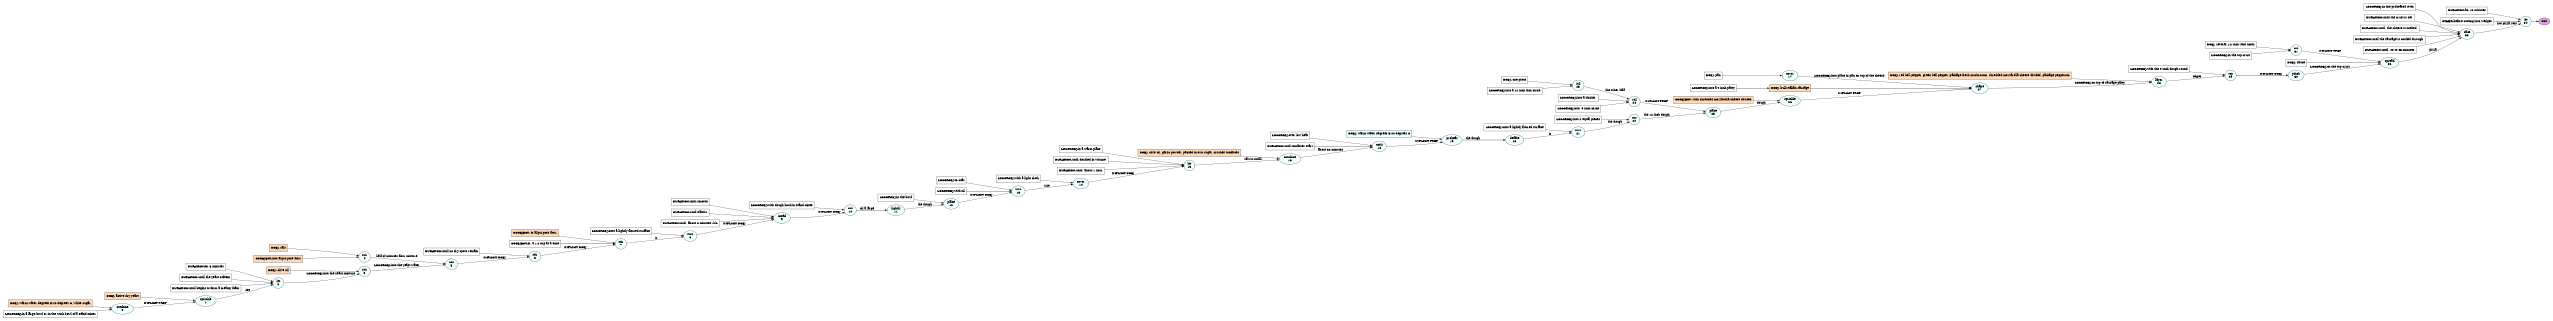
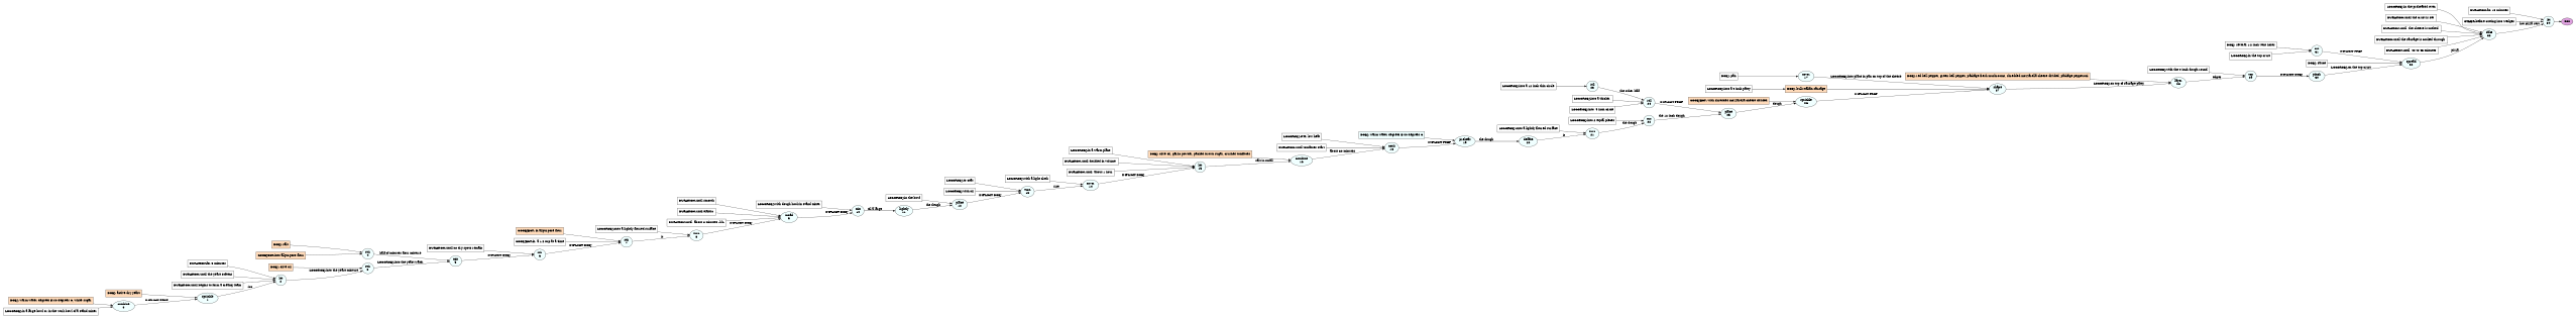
  digraph {
    rankdir=LR
    node [fillcolor=white shape=box style=filled]
    n1 [fillcolor=azure label="combine\n0" shape=oval]
    n2 [fillcolor=azure label="sprinkle\n1" shape=oval]
    n3 [fillcolor=azure label="let\n2" shape=oval]
    n4 [fillcolor=azure label="stir\n3" shape=oval]
    n5 [fillcolor=azure label="mix\n5" shape=oval]
    n6 [fillcolor=azure label="stir\n6" shape=oval]
    n7 [fillcolor=azure label="stir\n4" shape=oval]
    n8 [fillcolor=azure label="stir\n7" shape=oval]
    n9 [fillcolor=azure label="turn\n8" shape=oval]
    n10 [fillcolor=azure label="knead\n9" shape=oval]
    n11 [fillcolor=azure label="mix\n10" shape=oval]
    n12 [fillcolor=azure label="lightly\n11" shape=oval]
    n13 [fillcolor=azure label="place\n12" shape=oval]
    n14 [fillcolor=azure label="turn\n13" shape=oval]
    n15 [fillcolor=azure label="cover\n14" shape=oval]
    n16 [fillcolor=azure label="let\n15" shape=oval]
    n17 [fillcolor=azure label="combine\n16" shape=oval]
    n18 [fillcolor=azure label="cook\n18" shape=oval]
    n19 [fillcolor=azure label="preheat\n19" shape=oval]
    n20 [fillcolor=azure label="cover\n17" shape=oval]
    n21 [fillcolor=azure label="shape\n27" shape=oval]
    n22 [fillcolor=azure label="layer\n28" shape=oval]
    n23 [fillcolor=azure label="deflate\n20" shape=oval]
    n24 [fillcolor=azure label="turn\n21" shape=oval]
    n25 [fillcolor=azure label="cut\n22" shape=oval]
    n26 [fillcolor=azure label="place\n25" shape=oval]
    n27 [fillcolor=azure label="sprinkle\n26" shape=oval]
    n28 [fillcolor=azure label="roll\n23" shape=oval]
    n29 [fillcolor=azure label="roll\n24" shape=oval]
    n30 [fillcolor=azure label="top\n29" shape=oval]
    n31 [fillcolor=azure label="pinch\n30" shape=oval]
    n32 [fillcolor=azure label="spread\n32" shape=oval]
    n33 [fillcolor=azure label="bake\n33" shape=oval]
    n34 [fillcolor=azure label="cut\n31" shape=oval]
    n35 [fillcolor=azure label="let\n34" shape=oval]
    n36 [fillcolor=plum label=Bon shape=oval]
    n37 [label="DOBJ: pan"]
    n38 [fillcolor=peachpuff label="DOBJ: warm water degrees F/40 degrees C, white sugar"]
    n39 [label="LOCOROBJ:in a large bowl or in the work bowl of a stand mixer"]
    n40 [label="DOBJ: several 1/2 inch vent holes"]
    n41 [label="LOCOROBJ:in the top crust"]
-   n42 [label="DOBJ: one piece"]
    n43 [label="LOCOROBJ:into a 12 inch thin circle"]
    n44 [fillcolor=peachpuff label="DOBJ: salt"]
    n45 [fillcolor=peachpuff label="COOBJECT:into allpurpose flour"]
    n46 [fillcolor=peachpuff label="DOBJ: active dry yeast"]
    n47 [label="DURATION:for 5 minutes"]
    n48 [label="DURATION:until the yeast softens"]
    n49 [label="DURATION:until begins to form a creamy foam"]
    n50 [fillcolor=peachpuff label="DOBJ: olive oil"]
    n51 [label="DURATION:until no dry spots remain"]
    n52 [fillcolor=peachpuff label="COOBJECT: in allpurpose flour"]
    n53 [label="COOBJECT:in  a 1/2 cup at a time"]
    n54 [label="LOCOROBJ:onto a lightly floured surface"]
    n55 [label="DURATION:until smooth"]
    n56 [label="DURATION:until elastic "]
    n57 [label="DURATION:until  about 8 minutes -lrb-"]
    n58 [label="LOCOROBJ:with dough hook in stand mixer"]
    n59 [label="LOCOROBJ:in the bowl"]
    n60 [label="LOCOROBJ:to coat"]
    n61 [label="LOCOROBJ:with oil"]
    n62 [label="LOCOROBJ:with a light cloth"]
    n63 [label="LOCOROBJ:in a warm place"]
    n64 [label="DURATION:until doubled in volume "]
    n65 [label="DURATION:until  about 1 hour"]
    n66 [fillcolor=peachpuff label="DOBJ: olive oil, garlic powder, packed brown sugar, crushed tomatoes"]
    n67 [label="LOCOROBJ:over low heat"]
    n68 [label="DURATION:until tomatoes start"]
    n69 [fillcolor=azure label="DOBJ: warm water degrees F/40 degrees C"]
    n70 [label="LOCOROBJ:onto a lightly floured surface"]
    n71 [label="LOCOROBJ:into 2 equal pieces"]
    n72 [label="LOCOROBJ:into a thicker "]
    n73 [label="LOCOROBJ:into  9 inch circle"]
    n74 [fillcolor=peachpuff label="COOBJECT: with shredded mozzarella cheese divided"]
    n75 [fillcolor=peachpuff label="DOBJ: bulk Italian sausage"]
    n76 [label="LOCOROBJ:into a 9 inch patty"]
    n77 [fillcolor=peachpuff label="DOBJ: red bell pepper, green bell pepper, package fresh mushrooms, shredded mozzarella cheese divided, package pepperoni"]
    n78 [label="LOCOROBJ:with the 9 inch dough round"]
    n79 [label="DOBJ: sauce"]
    n80 [label="LOCOROBJ:in the preheated oven"]
    n81 [label="DURATION:until the crust is set "]
    n82 [label="DURATION:until  the cheese is melted "]
    n83 [label="DURATION:until the sausage is cooked through "]
    n84 [label="DURATION:until  40 to 45 minutes"]
    n85 [label="DURATION:for 15 minutes"]
    n86 [label="OTHER:before cutting into wedges"]
    n1 -> n2 [label="IMPLICIT PREP"]
    n2 -> n3 [label=rise]
    n3 -> n4 [label="LOCOROBJ:into the yeast mixture"]
    n4 -> n5 [label="LOCOROBJ:into the yeast water"]
    n5 -> n6 [label="IMPLICIT DOBJ"]
    n6 -> n8 [label="IMPLICIT DOBJ"]
    n7 -> n5 [label="half of minutes flour mixture"]
    n8 -> n9 [label=it]
    n9 -> n10 [label="IMPLICIT DOBJ"]
    n10 -> n11 [label="IMPLICIT DOBJ"]
    n11 -> n12 [label="oil a large"]
    n12 -> n13 [label="the dough"]
    n13 -> n14 [label="IMPLICIT DOBJ"]
    n14 -> n15 [label=rise]
    n15 -> n16 [label="IMPLICIT DOBJ"]
    n16 -> n17 [label="salt in small"]
    n17 -> n18 [label="about 30 minutes"]
    n18 -> n19 [label="IMPLICIT PREP"]
    n19 -> n23 [label="the dough"]
    n20 -> n21 [label="LOCOROBJ:into place in pan on top of the cheese"]
    n21 -> n22 [label="LOCOROBJ:on top of sausage patty"]
    n22 -> n30 [label=edges]
    n23 -> n24 [label=it]
    n24 -> n25 [label="the dough"]
    n25 -> n26 [label="the 12 inch dough"]
    n26 -> n27 [label=dough]
    n27 -> n21 [label="IMPLICIT PREP"]
    n28 -> n29 [label="the other half"]
    n29 -> n26 [label="IMPLICIT PREP"]
    n30 -> n31 [label="IMPLICIT DOBJ"]
    n31 -> n32 [label="LOCOROBJ:on the top crust"]
    n32 -> n33 [label=pizza]
    n33 -> n35 [label="hot pizza rest"]
    n34 -> n32 [label="IMPLICIT PREP"]
    n35 -> n36
    n37 -> n20
    n38 -> n1
    n39 -> n1
    n40 -> n34
    n41 -> n34
-   n42 -> n28
    n43 -> n28
    n44 -> n7
    n45 -> n7
    n46 -> n2
    n47 -> n3
    n48 -> n3
    n49 -> n3
    n50 -> n4
    n51 -> n6
    n52 -> n8
    n53 -> n8
    n54 -> n9
    n55 -> n10
    n56 -> n10
    n57 -> n10
    n58 -> n11
    n59 -> n13
    n60 -> n14
    n61 -> n14
    n62 -> n15
    n63 -> n16
    n64 -> n16
    n65 -> n16
    n66 -> n17
    n67 -> n18
    n68 -> n18
    n69 -> n19
    n70 -> n24
    n71 -> n25
    n72 -> n29
    n73 -> n29
    n74 -> n27
    n75 -> n21
    n76 -> n75
    n77 -> n22
    n78 -> n30
    n79 -> n32
    n80 -> n33
    n81 -> n33
    n82 -> n33
    n83 -> n33
    n84 -> n33
    n85 -> n35
    n86 -> n35
  }
